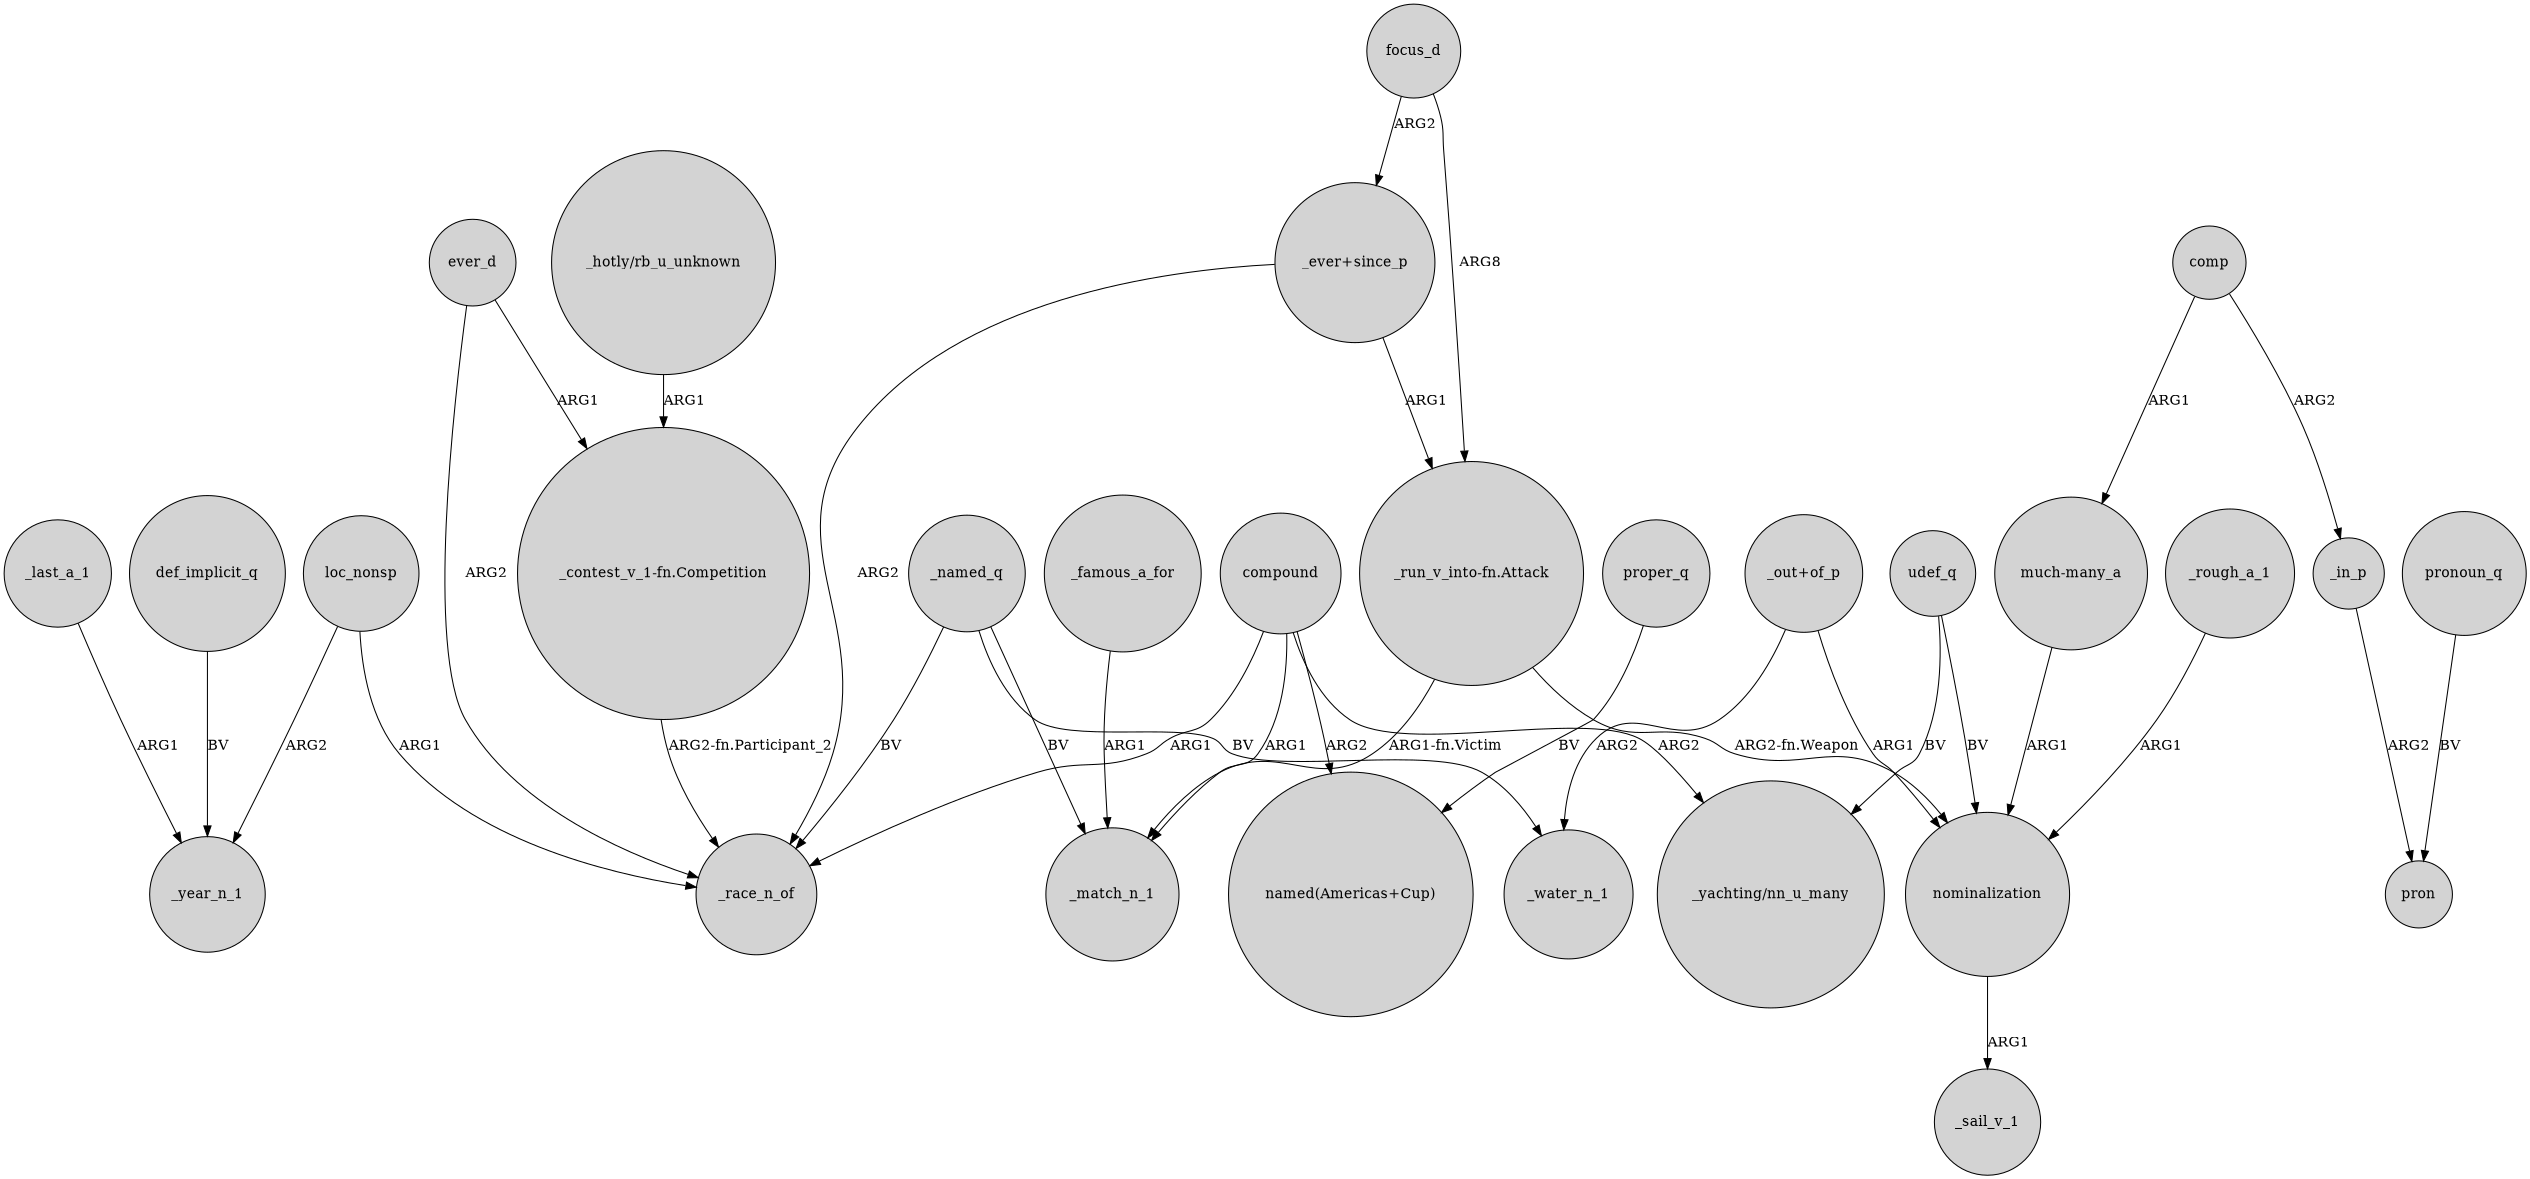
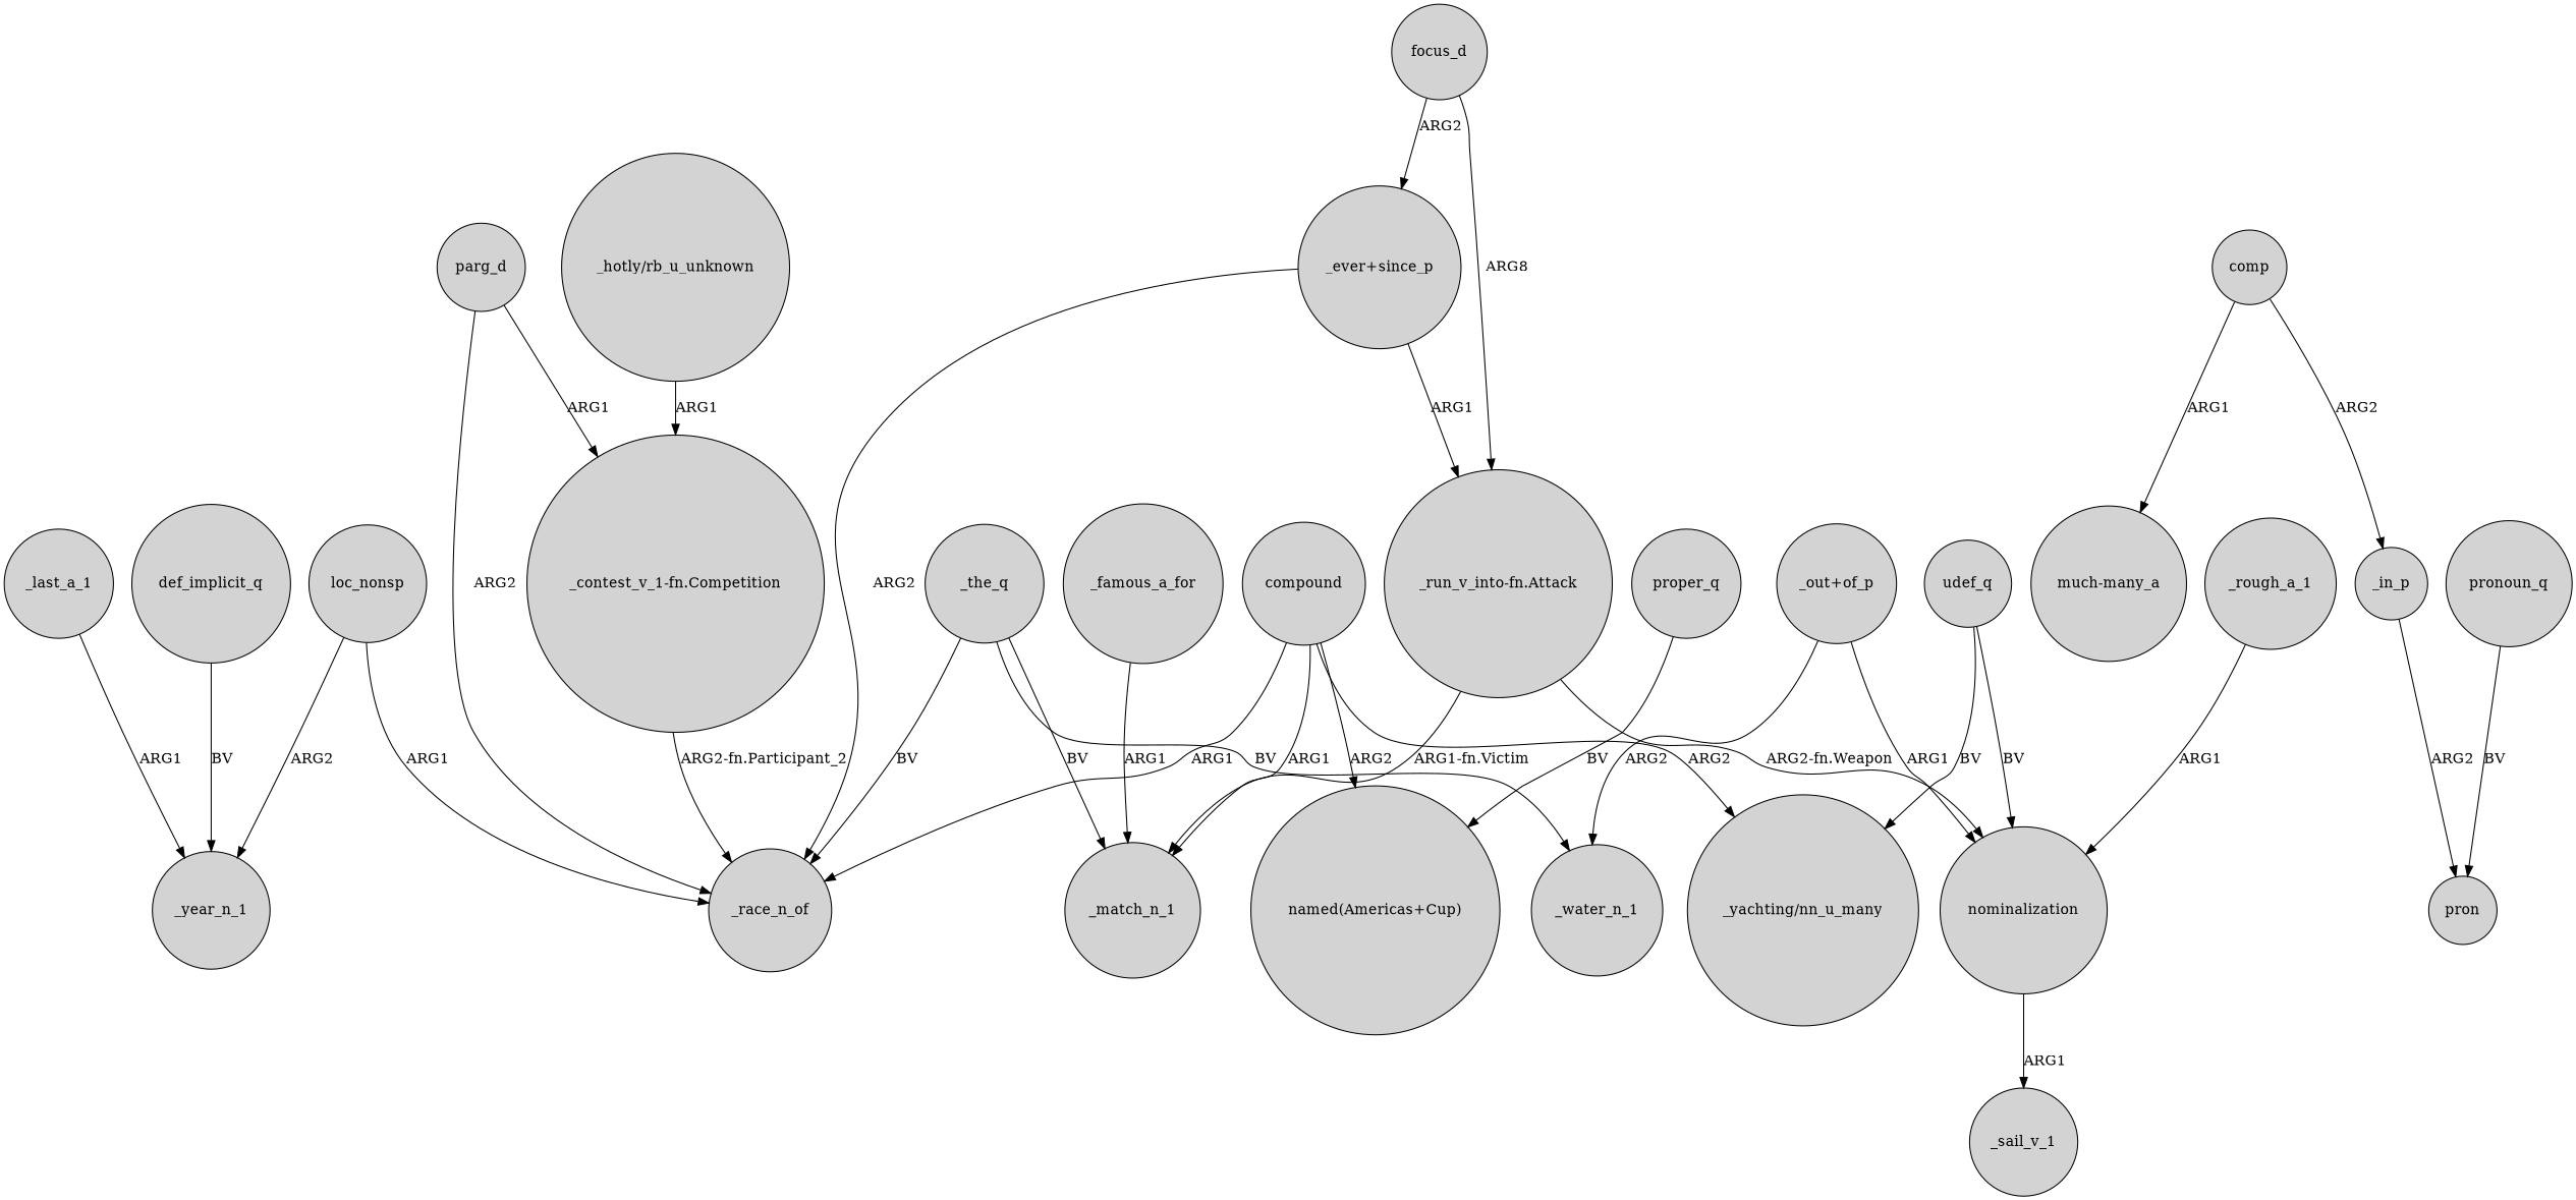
  digraph {
    node [shape=circle style=filled]
-   _the_q [label=_named_q]
+   _the_q
    _match_n_1
    _race_n_of
    _water_n_1
    compound
    n6 [label="_yachting/nn_u_many"]
    "named(Americas+Cup)"
    _in_p
    pron
    _famous_a_for
    "_run_v_into-fn.Attack"
    nominalization
    _sail_v_1
    def_implicit_q
    _year_n_1
    "_hotly/rb_u_unknown"
    "_contest_v_1-fn.Competition"
-   parg_d [label=ever_d]
+   parg_d
    udef_q
    "_out+of_p"
    loc_nonsp
    pronoun_q
    comp
    "much-many_a"
    _rough_a_1
    _last_a_1
    "_ever+since_p"
    proper_q
    focus_d
    _the_q -> _match_n_1 [label=BV]
    _the_q -> _race_n_of [label=BV]
    _the_q -> _water_n_1 [label=BV]
    compound -> _match_n_1 [label=ARG1]
    compound -> _race_n_of [label=ARG1]
    compound -> n6 [label=ARG2]
    compound -> "named(Americas+Cup)" [label=ARG2]
    _in_p -> pron [label=ARG2]
    _famous_a_for -> _match_n_1 [label=ARG1]
    "_run_v_into-fn.Attack" -> _match_n_1 [label="ARG1-fn.Victim"]
    "_run_v_into-fn.Attack" -> nominalization [label="ARG2-fn.Weapon"]
    nominalization -> _sail_v_1 [label=ARG1]
    def_implicit_q -> _year_n_1 [label=BV]
    "_hotly/rb_u_unknown" -> "_contest_v_1-fn.Competition" [label=ARG1]
    "_contest_v_1-fn.Competition" -> _race_n_of [label="ARG2-fn.Participant_2"]
    parg_d -> _race_n_of [label=ARG2]
    parg_d -> "_contest_v_1-fn.Competition" [label=ARG1]
    udef_q -> n6 [label=BV]
    udef_q -> nominalization [label=BV]
    "_out+of_p" -> _water_n_1 [label=ARG2]
    "_out+of_p" -> nominalization [label=ARG1]
    loc_nonsp -> _race_n_of [label=ARG1]
    loc_nonsp -> _year_n_1 [label=ARG2]
    pronoun_q -> pron [label=BV]
    comp -> _in_p [label=ARG2]
    comp -> "much-many_a" [label=ARG1]
-   "much-many_a" -> nominalization [label=ARG1]
    _rough_a_1 -> nominalization [label=ARG1]
    _last_a_1 -> _year_n_1 [label=ARG1]
    "_ever+since_p" -> _race_n_of [label=ARG2]
    "_ever+since_p" -> "_run_v_into-fn.Attack" [label=ARG1]
    proper_q -> "named(Americas+Cup)" [label=BV]
    focus_d -> "_run_v_into-fn.Attack" [label=ARG8]
    focus_d -> "_ever+since_p" [label=ARG2]
  }
